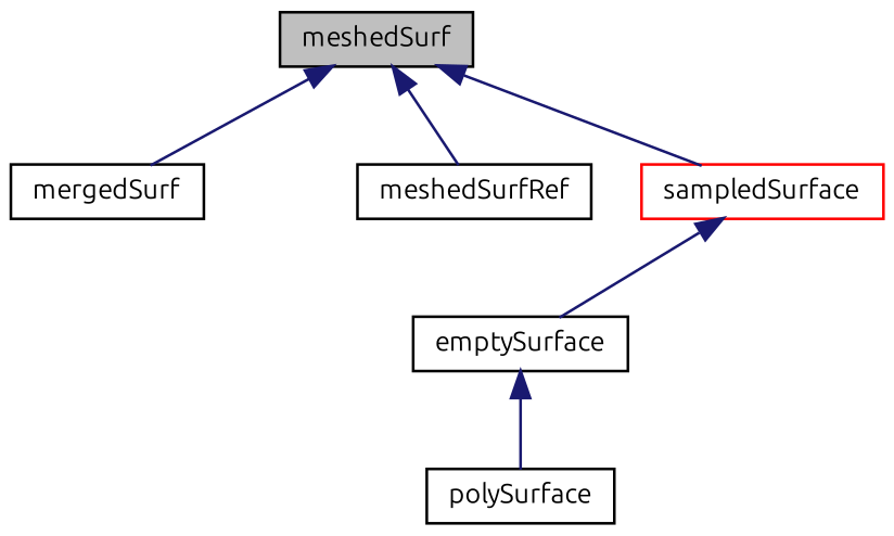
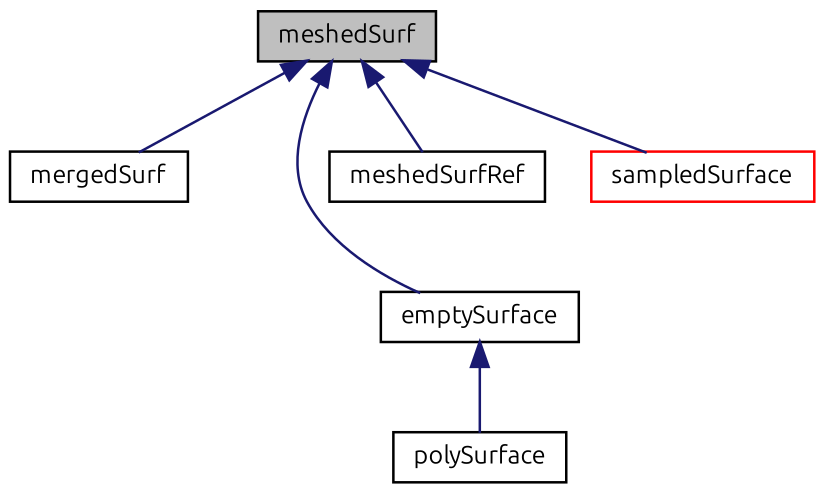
  digraph {
    fontname=Ubuntu
    node [color=black fontname=Ubuntu fontsize=10 shape=record]
    edge [color=midnightblue dir=back fontname=Ubuntu fontsize=10 labelfontname=Helvetica labelfontsize=10 style=solid]
    n1 [fillcolor=grey75 fontcolor=black height=0.2 label=meshedSurf style=filled width=0.4]
    n2 [height=0.2 label=mergedSurf width=0.4]
    n3 [height=0.2 label=emptySurface width=0.4]
    n4 [height=0.2 label=meshedSurfRef width=0.4]
    n5 [color=red height=0.2 label=sampledSurface width=0.4]
    n6 [height=0.2 label=polySurface width=0.4]
    n1 -> n2
-   n5 -> n3
+   n1 -> n3
    n1 -> n4
    n1 -> n5
    n3 -> n6
  }
